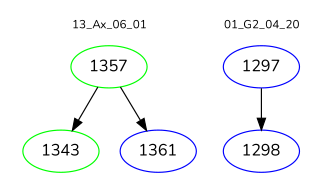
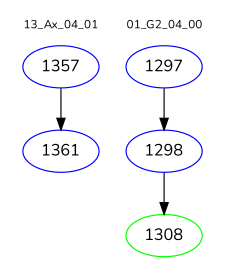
  digraph {
    fontname=Nunito
    node [color=blue fontname=Nunito]
    edge [color=black fontname=Nunito]
-   n1 [color=green label=1357]
-   n2 [color=green label=1343]
+   n1 [label=1357]
    n3 [label=1361]
    n4 [label=1298]
    n5 [label=1297]
+   n6 [color=green label=1308]
    subgraph cluster_1 {
      color=white
      fontsize=10
-     label="13_Ax_06_01"
+     label="13_Ax_04_01"
      n1
-     n2
      n3
    }
    subgraph cluster_2 {
      color=white
      fontsize=10
-     label="01_G2_04_20"
+     label="01_G2_04_00"
      n4
      n5
+     n6
    }
-   n1 -> n2
    n1 -> n3
+   n4 -> n6
    n5 -> n4
  }
